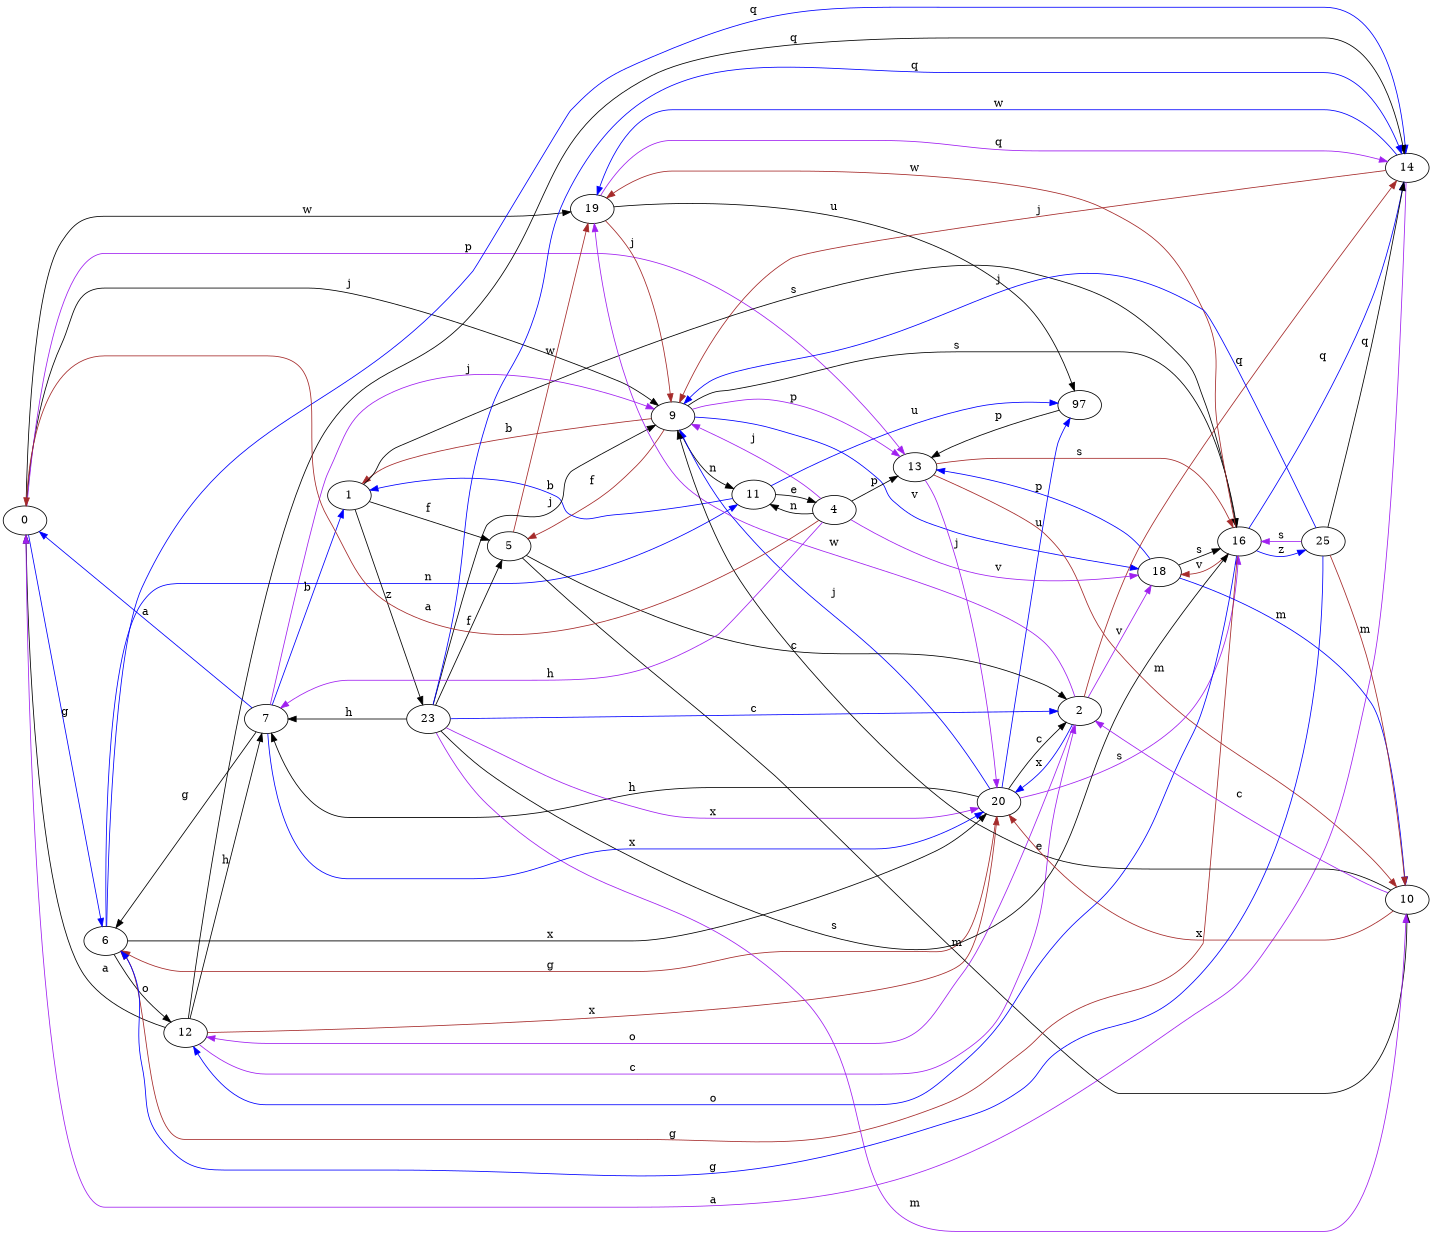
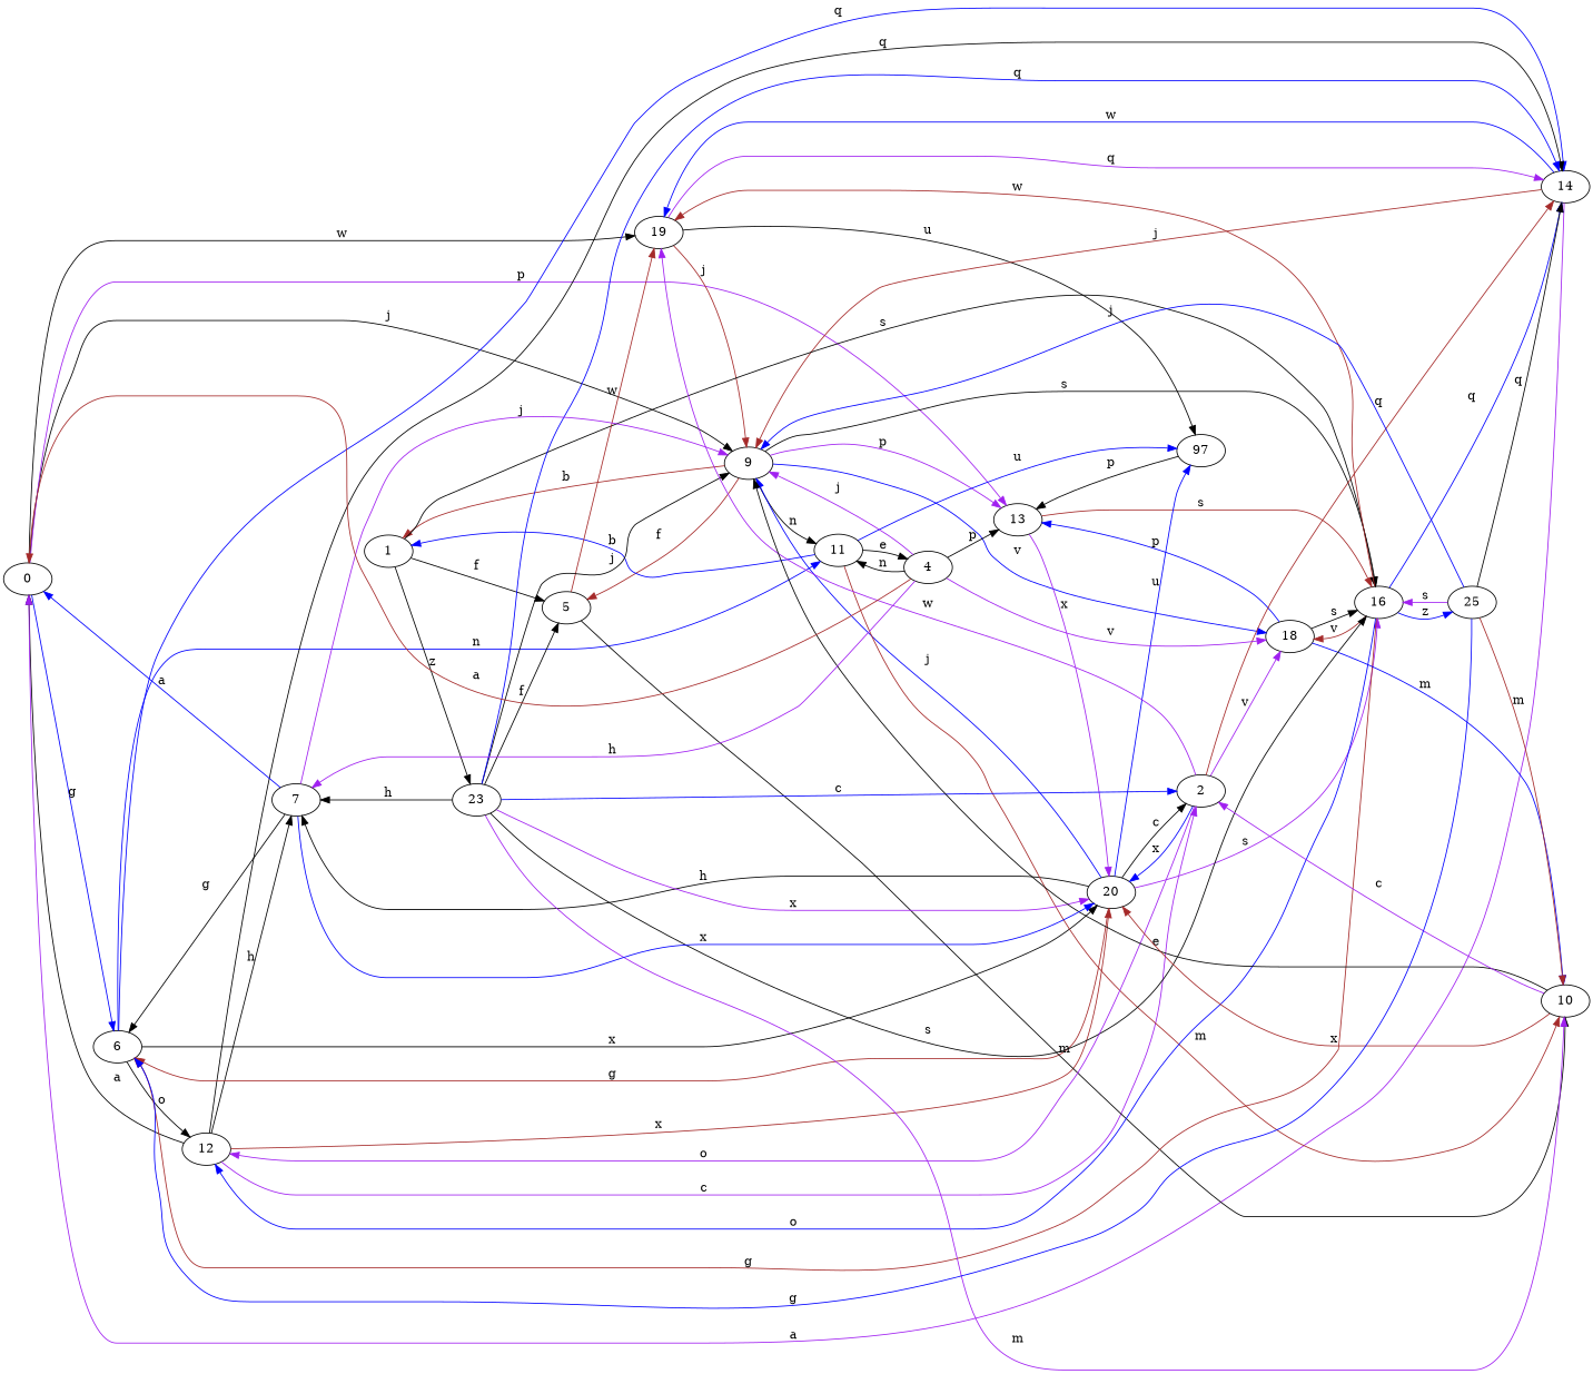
  strict digraph {
    rankdir=LR
    edge [color=black]
    0
    6
    9
    13
    19
    12
    14
    20
    11
    1
    5
    16
    18
    n14 [label=97]
    23
    2
    10
    25
    7
    4
    0 -> 6 [color=blue label=g]
    0 -> 9 [label=j]
    0 -> 13 [color=purple label=p]
    0 -> 19 [label=w]
    6 -> 12 [label=o]
    6 -> 14 [color=blue label=q]
    6 -> 20 [label=x]
    6 -> 11 [color=blue label=n]
    9 -> 13 [color=purple label=p]
    9 -> 11 [label=n]
    9 -> 1 [color=brown label=b]
    9 -> 5 [color=brown label=f]
    9 -> 16 [label=s]
    9 -> 18 [color=blue label=v]
-   13 -> 20 [color=purple label=j]
+   13 -> 20 [color=purple label=x]
    13 -> 16 [color=brown label=s]
    19 -> 9 [color=brown label=j]
    19 -> 14 [color=purple label=q]
    19 -> n14 [label=u]
    12 -> 0 [label=a]
    12 -> 14 [label=q]
    12 -> 20 [color=brown label=x]
    12 -> 2 [color=purple label=c]
    12 -> 7 [label=h]
    14 -> 0 [color=purple label=a]
    14 -> 9 [color=brown label=j]
    14 -> 19 [color=blue label=w]
    20 -> 6 [color=brown label=g]
    20 -> 9 [color=blue label=j]
    20 -> 16 [color=purple label=s]
    20 -> n14 [color=blue label=u]
    20 -> 2 [label=c]
    20 -> 7 [label=h]
    11 -> 1 [color=blue label=b]
    11 -> n14 [color=blue label=u]
-   13 -> 10 [color=brown label=m]
+   11 -> 10 [color=brown label=m]
    11 -> 4 [label=e]
    1 -> 5 [label=f]
    1 -> 16 [label=s]
    1 -> 23 [label=z]
    5 -> 19 [color=brown label=w]
-   5 -> 2 [label=c]
    5 -> 10 [label=m]
    16 -> 6 [color=brown label=g]
    16 -> 19 [color=brown label=w]
    16 -> 12 [color=blue label=o]
    16 -> 14 [color=blue label=q]
    16 -> 18 [color=brown label=v]
    16 -> 25 [color=blue label=z]
    18 -> 13 [color=blue label=p]
    18 -> 16 [label=s]
    18 -> 10 [color=blue label=m]
    n14 -> 13 [label=p]
    23 -> 9 [label=j]
    23 -> 14 [color=blue label=q]
    23 -> 20 [color=purple label=x]
    23 -> 5 [label=f]
    23 -> 16 [label=s]
    23 -> 2 [color=blue label=c]
    23 -> 10 [color=purple label=m]
    23 -> 7 [label=h]
    2 -> 19 [color=purple label=w]
    2 -> 12 [color=purple label=o]
    2 -> 14 [color=brown label=q]
    2 -> 20 [color=blue label=x]
    2 -> 18 [color=purple label=v]
    10 -> 9 [label=e]
    10 -> 20 [color=brown label=x]
    10 -> 2 [color=purple label=c]
    25 -> 6 [color=blue label=g]
    25 -> 9 [color=blue label=j]
    25 -> 14 [label=q]
    25 -> 16 [color=purple label=s]
    25 -> 10 [color=brown label=m]
    7 -> 0 [color=blue label=a]
    7 -> 6 [label=g]
    7 -> 9 [color=purple label=j]
    7 -> 20 [color=blue label=x]
-   7 -> 1 [color=blue label=b]
    4 -> 0 [color=brown label=a]
    4 -> 9 [color=purple label=j]
    4 -> 13 [label=p]
    4 -> 11 [label=n]
    4 -> 18 [color=purple label=v]
    4 -> 7 [color=purple label=h]
  }
